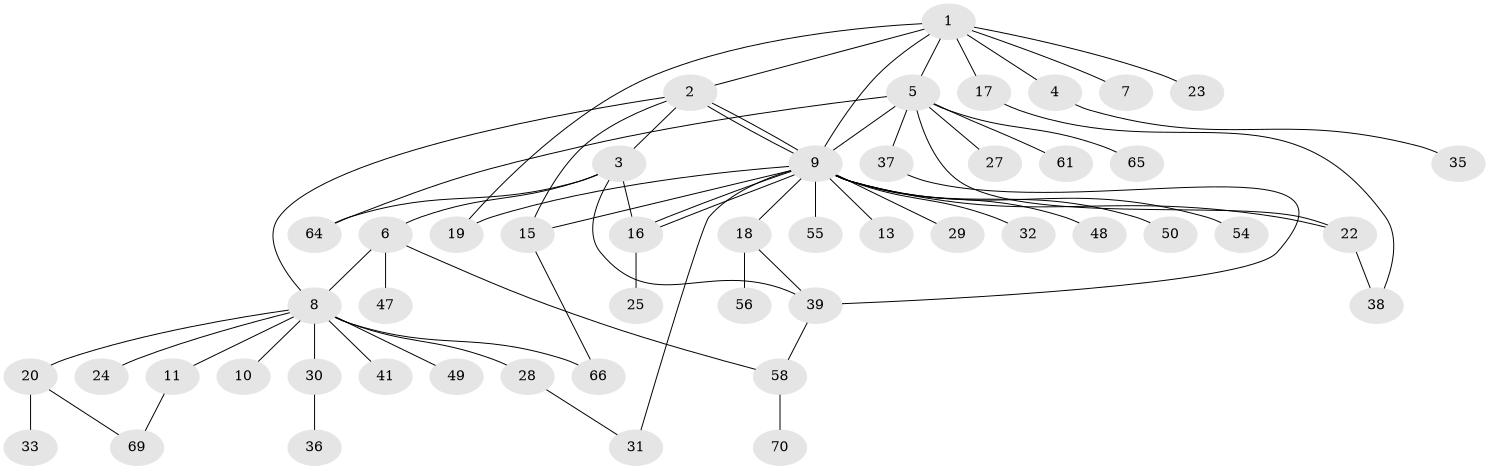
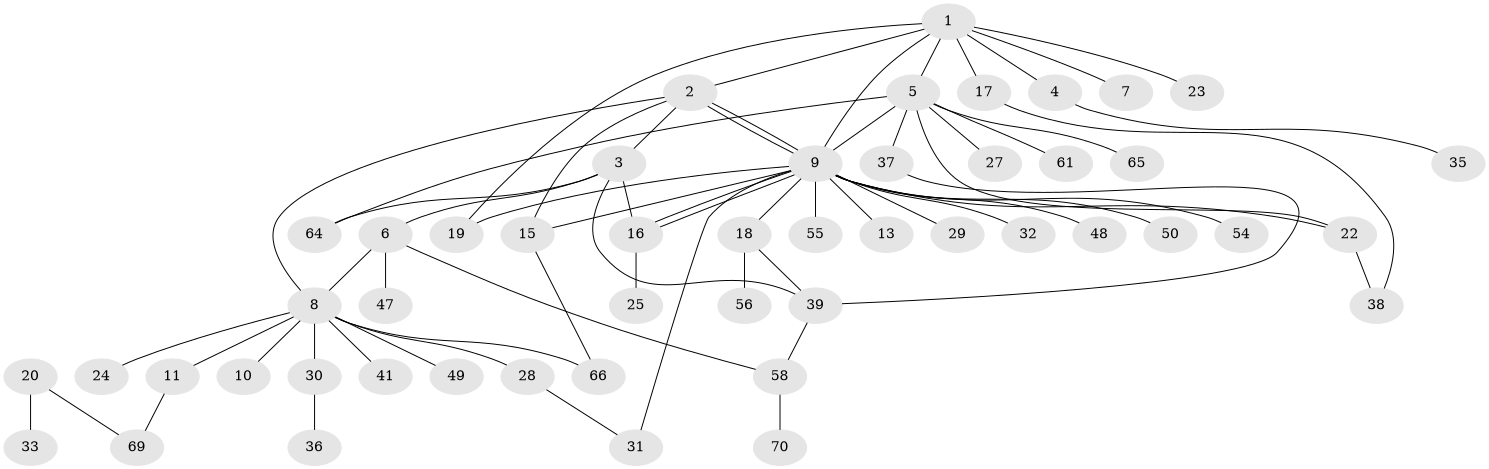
  graph {
    node [color=gray90 style=filled]
    1 [super="+14"]
    2 [super="+43"]
    4 [super="+57"]
    5 [super="+12"]
    7
    9 [super="+46"]
    17 [super="+42"]
    19
    23 [super="+34"]
    3 [super="+26"]
    8 [super="+44"]
    15 [super="+21"]
    35
    64
    22 [super="+45"]
    27
    37 [super="+68"]
    61
    65
    16
    13
    18 [super="+60"]
    29
    31 [super="+51"]
    32
    48
    50
    54
    55
    38 [super="+59"]
    6 [super="+53"]
    39
    10
    11 [super="+52"]
    20 [super="+67"]
    24
    28 [super="+62"]
    30
    41
    49
    66
    47
    58 [super="+63"]
    25
    70
    69
    33
    36 [super="+40"]
    56
    1 -- 2
    1 -- 4
    1 -- 5
    1 -- 7
    1 -- 9
    1 -- 17
    1 -- 19
    1 -- 23
    2 -- 9
    2 -- 9
    2 -- 3
    2 -- 8
    2 -- 15
    4 -- 35
    5 -- 9
    5 -- 64
    5 -- 22
    5 -- 27
    5 -- 37
    5 -- 61
    5 -- 65
    9 -- 19
    9 -- 15
    9 -- 22
    9 -- 16
    9 -- 16
    9 -- 13
    9 -- 18
    9 -- 29
    9 -- 31
    9 -- 32
    9 -- 48
    9 -- 50
    9 -- 54
    9 -- 55
    17 -- 38
    3 -- 64
    3 -- 16
    3 -- 6
    3 -- 39
    8 -- 10
    8 -- 11
-   8 -- 20
    8 -- 24
    8 -- 28
    8 -- 30
    8 -- 41
    8 -- 49
    8 -- 66
    15 -- 66
    22 -- 38
    37 -- 39
    16 -- 25
    18 -- 39
    18 -- 56
    6 -- 8 [weight=2]
    6 -- 47 [weight=2]
    6 -- 58
    39 -- 58
    11 -- 69
    20 -- 69
    20 -- 33
    28 -- 31
    30 -- 36
    58 -- 70
  }
